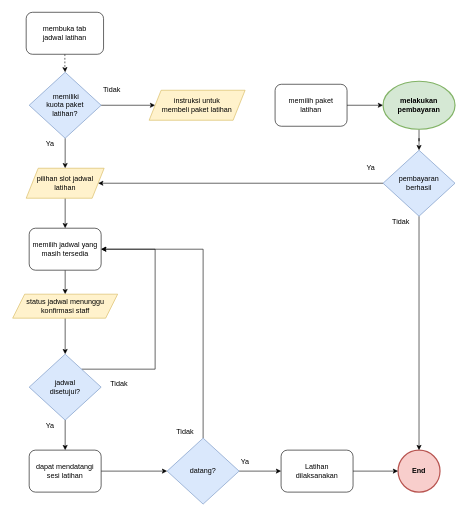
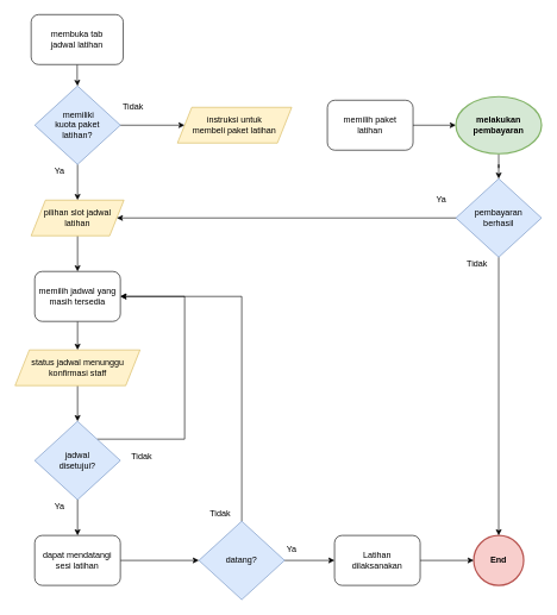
  <mxCell id="0" />
  <mxCell id="1" parent="0" />
  <mxCell id="2" value="End" style="ellipse;whiteSpace=wrap;html=1;aspect=fixed;fillColor=#f8cecc;strokeColor=#b85450;fontStyle=1;strokeWidth=2;" parent="1" vertex="1"><mxGeometry x="663" y="750" width="70" height="70" as="geometry" /></mxCell>
  <mxCell id="3" value="" style="edgeStyle=orthogonalEdgeStyle;rounded=0;orthogonalLoop=1;jettySize=auto;html=1;" parent="1" source="5" target="11" edge="1"><mxGeometry relative="1" as="geometry" /></mxCell>
  <mxCell id="4" value="" style="edgeStyle=orthogonalEdgeStyle;rounded=0;orthogonalLoop=1;jettySize=auto;html=1;" parent="1" source="5" target="18" edge="1"><mxGeometry relative="1" as="geometry" /></mxCell>
  <mxCell id="5" value=" &amp;nbsp;memiliki &lt;br&gt;kuota&amp;nbsp;paket&lt;br&gt;latihan?" style="rhombus;whiteSpace=wrap;html=1;strokeWidth=1;fillColor=#dae8fc;strokeColor=#6c8ebf;" parent="1" vertex="1"><mxGeometry x="48" y="120" width="120" height="110" as="geometry" /></mxCell>
- <mxCell id="6" value="" style="edgeStyle=orthogonalEdgeStyle;rounded=0;orthogonalLoop=1;jettySize=auto;html=1;dashed=1;" parent="1" source="7" target="5" edge="1"><mxGeometry relative="1" as="geometry" /></mxCell>
+ <mxCell id="6" value="" style="edgeStyle=orthogonalEdgeStyle;rounded=0;orthogonalLoop=1;jettySize=auto;html=1;" parent="1" source="7" target="5" edge="1"><mxGeometry relative="1" as="geometry" /></mxCell>
  <mxCell id="7" value="  membuka tab&lt;br&gt;jadwal latihan" style="rounded=1;whiteSpace=wrap;html=1;fontSize=12;glass=0;strokeWidth=1;shadow=0;" parent="1" vertex="1"><mxGeometry x="43" y="20" width="129" height="70" as="geometry" /></mxCell>
  <mxCell id="8" value="&lt;font color=&quot;#000000&quot;&gt;Ya&lt;/font&gt;" style="text;html=1;strokeColor=none;fillColor=none;align=center;verticalAlign=middle;whiteSpace=wrap;rounded=0;fontColor=#FFFFFF;" parent="1" vertex="1"><mxGeometry x="73" y="230" width="20" height="20" as="geometry" /></mxCell>
  <mxCell id="9" value="&lt;font color=&quot;#000000&quot;&gt;Tidak&lt;/font&gt;" style="text;html=1;strokeColor=none;fillColor=none;align=center;verticalAlign=middle;whiteSpace=wrap;rounded=0;fontColor=#FFFFFF;" parent="1" vertex="1"><mxGeometry x="175.5" y="140" width="20" height="20" as="geometry" /></mxCell>
  <mxCell id="10" value="" style="edgeStyle=orthogonalEdgeStyle;rounded=0;orthogonalLoop=1;jettySize=auto;html=1;" parent="1" source="11" target="13" edge="1"><mxGeometry relative="1" as="geometry" /></mxCell>
  <mxCell id="11" value="pilihan slot jadwal latihan" style="shape=parallelogram;perimeter=parallelogramPerimeter;whiteSpace=wrap;html=1;fixedSize=1;strokeWidth=1;fillColor=#fff2cc;strokeColor=#d6b656;" parent="1" vertex="1"><mxGeometry x="43" y="280" width="130" height="50" as="geometry" /></mxCell>
  <mxCell id="12" value="" style="edgeStyle=orthogonalEdgeStyle;rounded=0;orthogonalLoop=1;jettySize=auto;html=1;" parent="1" source="13" target="20" edge="1"><mxGeometry relative="1" as="geometry" /></mxCell>
  <mxCell id="13" value="   memilih jadwal yang masih tersedia" style="rounded=1;whiteSpace=wrap;html=1;fontSize=12;glass=0;strokeWidth=1;shadow=0;" parent="1" vertex="1"><mxGeometry x="48" y="380" width="120" height="70" as="geometry" /></mxCell>
  <mxCell id="14" value="" style="edgeStyle=orthogonalEdgeStyle;rounded=0;orthogonalLoop=1;jettySize=auto;html=1;" parent="1" source="15" target="28" edge="1"><mxGeometry relative="1" as="geometry" /></mxCell>
  <mxCell id="15" value="  dapat mendatangi sesi latihan" style="rounded=1;whiteSpace=wrap;html=1;fontSize=12;glass=0;strokeWidth=1;shadow=0;" parent="1" vertex="1"><mxGeometry x="48" y="750" width="120" height="70" as="geometry" /></mxCell>
  <mxCell id="16" value="" style="edgeStyle=orthogonalEdgeStyle;rounded=0;orthogonalLoop=1;jettySize=auto;html=1;" parent="1" source="17" target="34" edge="1"><mxGeometry relative="1" as="geometry" /></mxCell>
  <mxCell id="17" value="  memilih paket&lt;br&gt;latihan" style="rounded=1;whiteSpace=wrap;html=1;fontSize=12;glass=0;strokeWidth=1;shadow=0;" parent="1" vertex="1"><mxGeometry x="458" y="140" width="120" height="70" as="geometry" /></mxCell>
  <mxCell id="18" value="instruksi untuk&lt;br&gt;membeli paket latihan" style="shape=parallelogram;perimeter=parallelogramPerimeter;whiteSpace=wrap;html=1;fixedSize=1;strokeWidth=1;fillColor=#fff2cc;strokeColor=#d6b656;" parent="1" vertex="1"><mxGeometry x="248" y="150" width="160" height="50" as="geometry" /></mxCell>
  <mxCell id="19" value="" style="edgeStyle=orthogonalEdgeStyle;rounded=0;orthogonalLoop=1;jettySize=auto;html=1;" parent="1" source="20" target="22" edge="1"><mxGeometry relative="1" as="geometry" /></mxCell>
- <mxCell id="20" value="status jadwal menunggu konfirmasi staff" style="shape=parallelogram;perimeter=parallelogramPerimeter;whiteSpace=wrap;html=1;fixedSize=1;strokeWidth=1;fillColor=#fff2cc;strokeColor=#d6b656;" parent="1" vertex="1"><mxGeometry x="20.5" y="490" width="175" height="40" as="geometry" /></mxCell>
+ <mxCell id="20" value="status jadwal menunggu konfirmasi staff" style="shape=parallelogram;perimeter=parallelogramPerimeter;whiteSpace=wrap;html=1;fixedSize=1;strokeWidth=1;fillColor=#fff2cc;strokeColor=#d6b656;" parent="1" vertex="1"><mxGeometry x="20.5" y="490" width="175" height="50" as="geometry" /></mxCell>
  <mxCell id="21" style="edgeStyle=orthogonalEdgeStyle;rounded=0;orthogonalLoop=1;jettySize=auto;html=1;entryX=1;entryY=0.5;entryDx=0;entryDy=0;" parent="1" source="22" target="13" edge="1"><mxGeometry relative="1" as="geometry"><Array as="points"><mxPoint x="258" y="615" /><mxPoint x="258" y="415" /></Array></mxGeometry></mxCell>
  <mxCell id="22" value="jadwal&lt;br&gt;disetujui?" style="rhombus;whiteSpace=wrap;html=1;strokeWidth=1;fillColor=#dae8fc;strokeColor=#6c8ebf;" parent="1" vertex="1"><mxGeometry x="48" y="590" width="120" height="110" as="geometry" /></mxCell>
  <mxCell id="23" value="&lt;font color=&quot;#000000&quot;&gt;Tidak&lt;/font&gt;" style="text;html=1;strokeColor=none;fillColor=none;align=center;verticalAlign=middle;whiteSpace=wrap;rounded=0;fontColor=#FFFFFF;" parent="1" vertex="1"><mxGeometry x="188" y="630" width="20" height="20" as="geometry" /></mxCell>
  <mxCell id="24" value="" style="edgeStyle=orthogonalEdgeStyle;rounded=0;orthogonalLoop=1;jettySize=auto;html=1;" parent="1" edge="1"><mxGeometry relative="1" as="geometry"><mxPoint x="108" y="700" as="sourcePoint" /><mxPoint x="108" y="750" as="targetPoint" /></mxGeometry></mxCell>
  <mxCell id="25" value="&lt;font color=&quot;#000000&quot;&gt;Ya&lt;/font&gt;" style="text;html=1;strokeColor=none;fillColor=none;align=center;verticalAlign=middle;whiteSpace=wrap;rounded=0;fontColor=#FFFFFF;" parent="1" vertex="1"><mxGeometry x="73" y="700" width="20" height="20" as="geometry" /></mxCell>
  <mxCell id="26" value="" style="edgeStyle=orthogonalEdgeStyle;rounded=0;orthogonalLoop=1;jettySize=auto;html=1;" parent="1" source="28" target="31" edge="1"><mxGeometry relative="1" as="geometry" /></mxCell>
  <mxCell id="27" style="edgeStyle=orthogonalEdgeStyle;rounded=0;orthogonalLoop=1;jettySize=auto;html=1;entryX=1;entryY=0.5;entryDx=0;entryDy=0;" parent="1" source="28" target="13" edge="1"><mxGeometry relative="1" as="geometry"><Array as="points"><mxPoint x="338" y="415" /></Array></mxGeometry></mxCell>
  <mxCell id="28" value="  datang?" style="rhombus;whiteSpace=wrap;html=1;strokeWidth=1;fillColor=#dae8fc;strokeColor=#6c8ebf;" parent="1" vertex="1"><mxGeometry x="278" y="730" width="120" height="110" as="geometry" /></mxCell>
  <mxCell id="29" value="&lt;font color=&quot;#000000&quot;&gt;Tidak&lt;/font&gt;" style="text;html=1;strokeColor=none;fillColor=none;align=center;verticalAlign=middle;whiteSpace=wrap;rounded=0;fontColor=#FFFFFF;" parent="1" vertex="1"><mxGeometry x="298" y="710" width="20" height="20" as="geometry" /></mxCell>
  <mxCell id="30" value="" style="edgeStyle=orthogonalEdgeStyle;rounded=0;orthogonalLoop=1;jettySize=auto;html=1;" parent="1" source="31" target="2" edge="1"><mxGeometry relative="1" as="geometry" /></mxCell>
  <mxCell id="31" value="Latihan&lt;br&gt;dilaksanakan" style="rounded=1;whiteSpace=wrap;html=1;fontSize=12;glass=0;strokeWidth=1;shadow=0;" parent="1" vertex="1"><mxGeometry x="468" y="750" width="120" height="70" as="geometry" /></mxCell>
  <mxCell id="32" value="&lt;font color=&quot;#000000&quot;&gt;Ya&lt;/font&gt;" style="text;html=1;strokeColor=none;fillColor=none;align=center;verticalAlign=middle;whiteSpace=wrap;rounded=0;fontColor=#FFFFFF;" parent="1" vertex="1"><mxGeometry x="398" y="760" width="20" height="20" as="geometry" /></mxCell>
  <mxCell id="33" value="" style="edgeStyle=orthogonalEdgeStyle;rounded=0;orthogonalLoop=1;jettySize=auto;html=1;" parent="1" source="34" target="37" edge="1"><mxGeometry relative="1" as="geometry" /></mxCell>
  <mxCell id="34" value="  melakukan&lt;br&gt;pembayaran" style="ellipse;whiteSpace=wrap;html=1;fillColor=#d5e8d4;strokeColor=#82b366;strokeWidth=2;fontStyle=1" parent="1" vertex="1"><mxGeometry x="638" y="135" width="120" height="80" as="geometry" /></mxCell>
  <mxCell id="35" style="edgeStyle=orthogonalEdgeStyle;rounded=0;orthogonalLoop=1;jettySize=auto;html=1;entryX=0.5;entryY=0;entryDx=0;entryDy=0;" parent="1" source="37" target="2" edge="1"><mxGeometry relative="1" as="geometry" /></mxCell>
  <mxCell id="36" style="edgeStyle=orthogonalEdgeStyle;rounded=0;orthogonalLoop=1;jettySize=auto;html=1;entryX=1;entryY=0.5;entryDx=0;entryDy=0;" parent="1" source="37" target="11" edge="1"><mxGeometry relative="1" as="geometry" /></mxCell>
  <mxCell id="37" value="pembayaran&lt;br&gt;berhasil" style="rhombus;whiteSpace=wrap;html=1;strokeWidth=1;fillColor=#dae8fc;strokeColor=#6c8ebf;" parent="1" vertex="1"><mxGeometry x="638" y="250" width="120" height="110" as="geometry" /></mxCell>
  <mxCell id="38" value="&lt;font color=&quot;#000000&quot;&gt;Tidak&lt;/font&gt;" style="text;html=1;strokeColor=none;fillColor=none;align=center;verticalAlign=middle;whiteSpace=wrap;rounded=0;fontColor=#FFFFFF;" parent="1" vertex="1"><mxGeometry x="658" y="360" width="20" height="20" as="geometry" /></mxCell>
  <mxCell id="39" value="&lt;font color=&quot;#000000&quot;&gt;Ya&lt;/font&gt;" style="text;html=1;strokeColor=none;fillColor=none;align=center;verticalAlign=middle;whiteSpace=wrap;rounded=0;fontColor=#FFFFFF;" parent="1" vertex="1"><mxGeometry x="608" y="270" width="20" height="20" as="geometry" /></mxCell>
